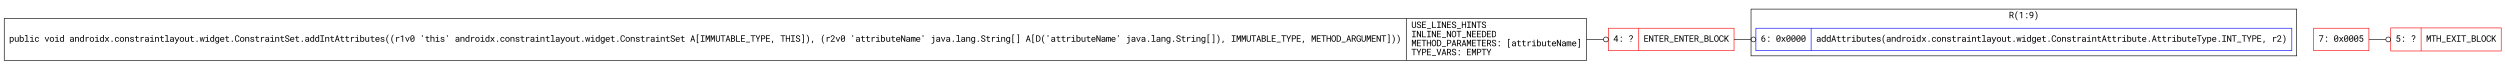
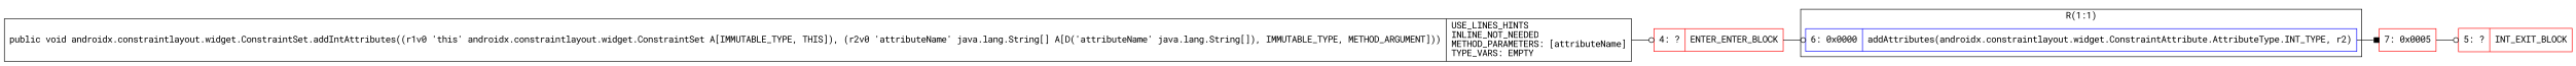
  digraph {
    fontname="Roboto Mono"
    rankdir=LR
    node [color=red fontname="Roboto Mono" shape=record]
    edge [arrowhead=odot fontname="Roboto Mono"]
    n1 [color=blue label="{6\:\ 0x0000|addAttributes(androidx.constraintlayout.widget.ConstraintAttribute.AttributeType.INT_TYPE, r2)\l}"]
    n2 [label="{7\:\ 0x0005}"]
-   n3 [label="{5\:\ ?|MTH_EXIT_BLOCK\l}"]
+   n3 [label="{5\:\ ?|INT_EXIT_BLOCK\l}"]
    n4 [label="{4\:\ ?|ENTER_ENTER_BLOCK\l}"]
    n5 [label="{public void androidx.constraintlayout.widget.ConstraintSet.addIntAttributes((r1v0 'this' androidx.constraintlayout.widget.ConstraintSet A[IMMUTABLE_TYPE, THIS]), (r2v0 'attributeName' java.lang.String[] A[D('attributeName' java.lang.String[]), IMMUTABLE_TYPE, METHOD_ARGUMENT]))  | USE_LINES_HINTS\lINLINE_NOT_NEEDED\lMETHOD_PARAMETERS: [attributeName]\lTYPE_VARS: EMPTY\l}" color=""]
    subgraph cluster_1 {
-     label="R(1:9)"
+     label="R(1:1)"
      n1
    }
+   n1 -> n2 [arrowhead=box]
    n2 -> n3
    n4 -> n1
    n5 -> n4
  }
